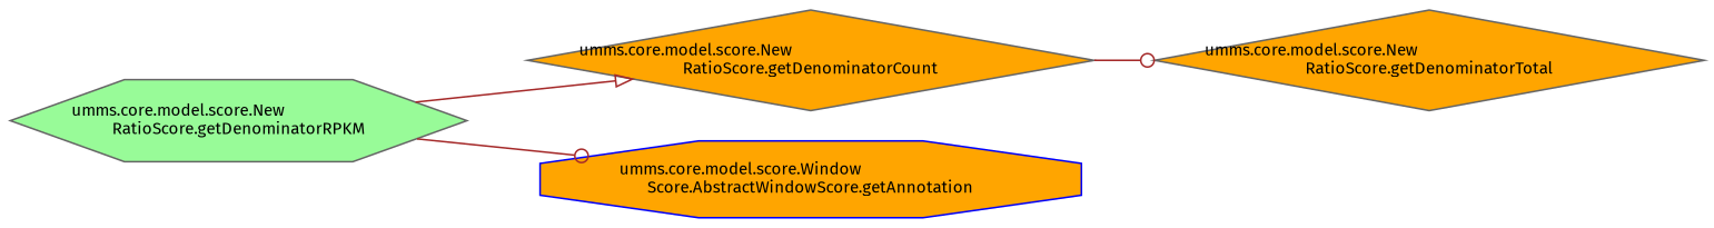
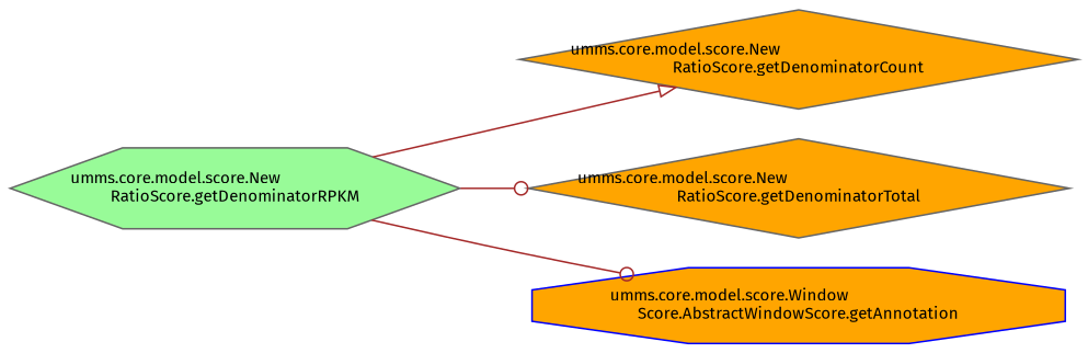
  digraph {
    fontname="Fira Sans"
    rankdir=LR
    node [color=gray40 fillcolor=orange fontname="Fira Sans" fontsize=10 shape=diamond style=filled]
    edge [arrowhead=odot color=brown fontname="Fira Sans" fontsize=10 labelfontname=Helvetica labelfontsize=10 style=solid]
    n1 [fillcolor=palegreen fontcolor=black height=0.2 label="umms.core.model.score.New\lRatioScore.getDenominatorRPKM" shape=hexagon width=0.4]
    n2 [height=0.2 label="umms.core.model.score.New\lRatioScore.getDenominatorCount" width=0.4]
    n3 [height=0.2 label="umms.core.model.score.New\lRatioScore.getDenominatorTotal" width=0.4]
    n4 [color=blue height=0.2 label="umms.core.model.score.Window\lScore.AbstractWindowScore.getAnnotation" shape=octagon width=0.4]
    n1 -> n2 [arrowhead=onormal]
-   n2 -> n3
+   n1 -> n3
    n1 -> n4
  }
